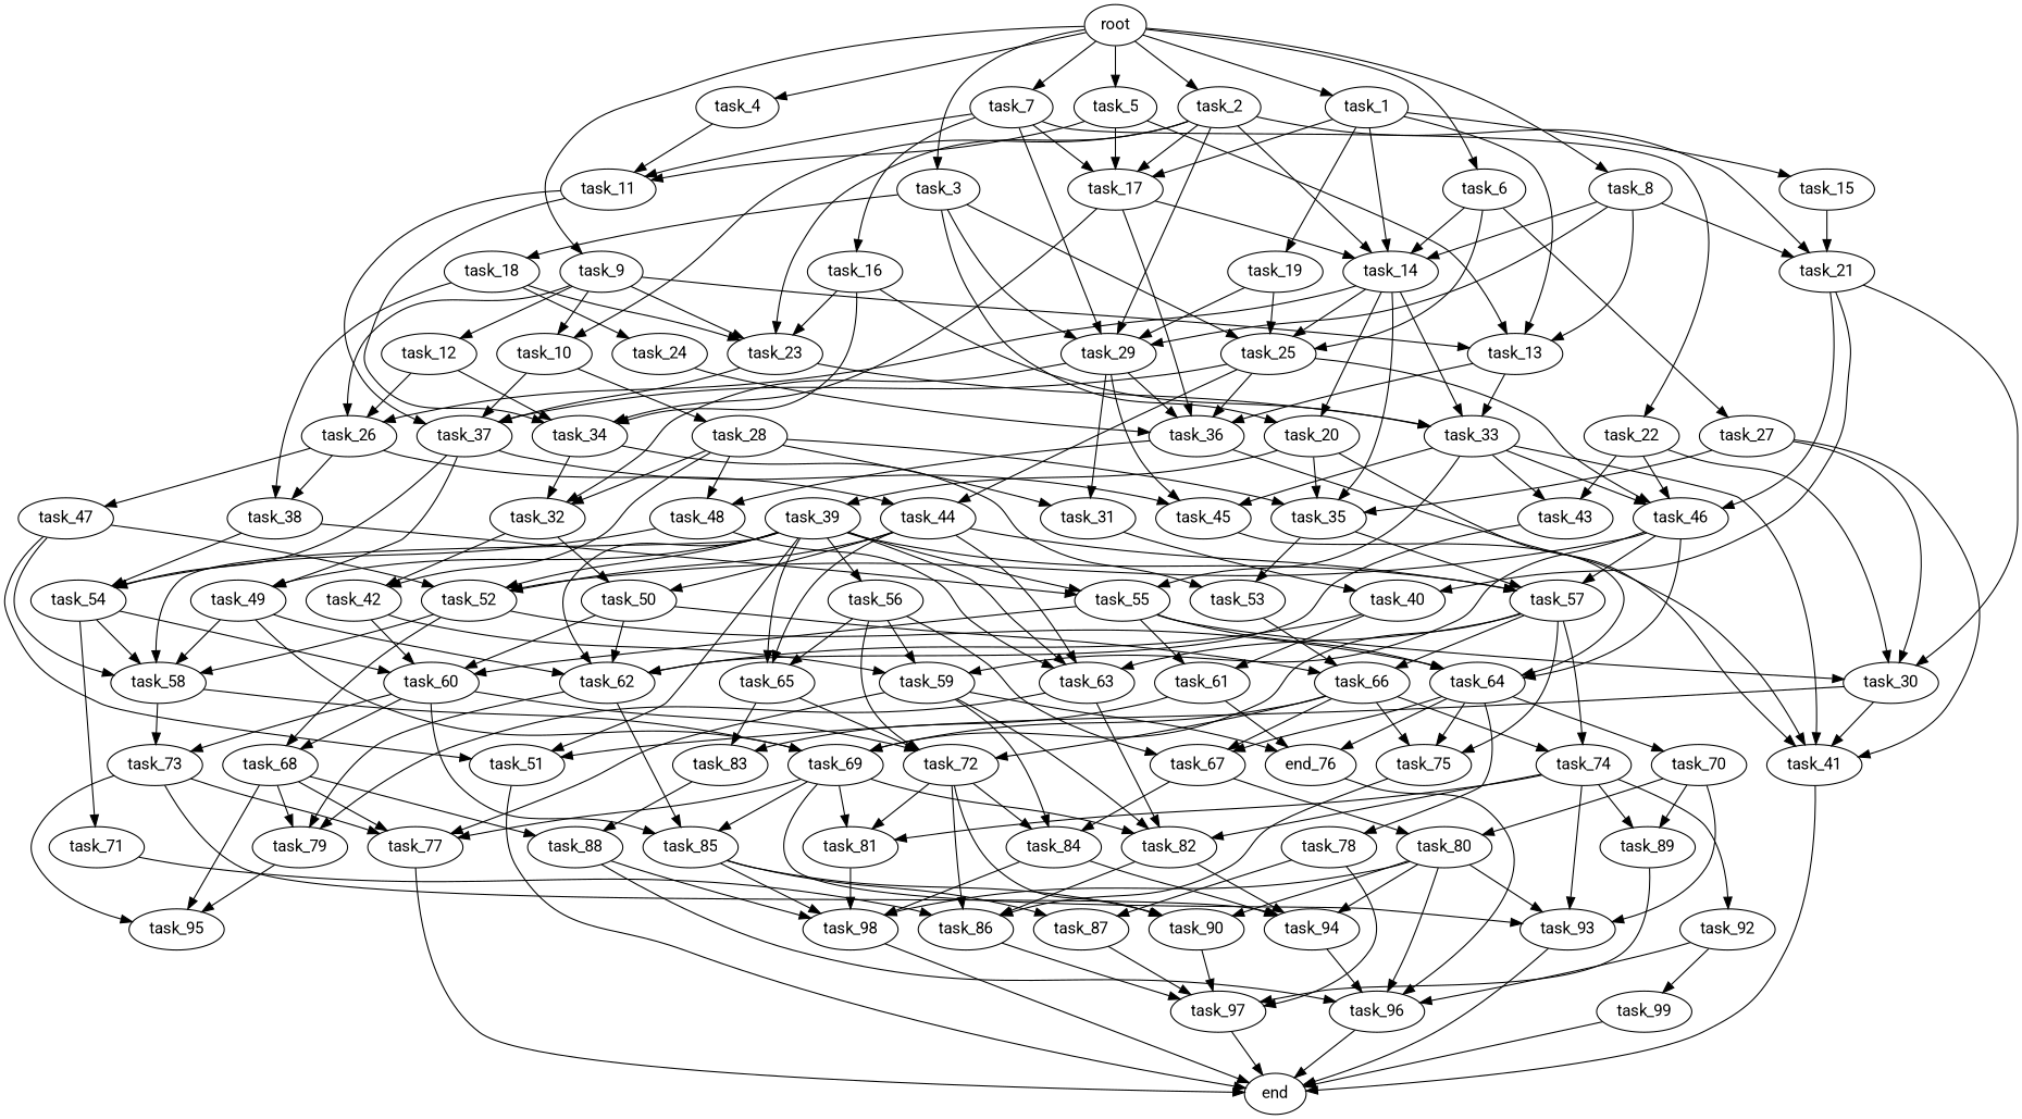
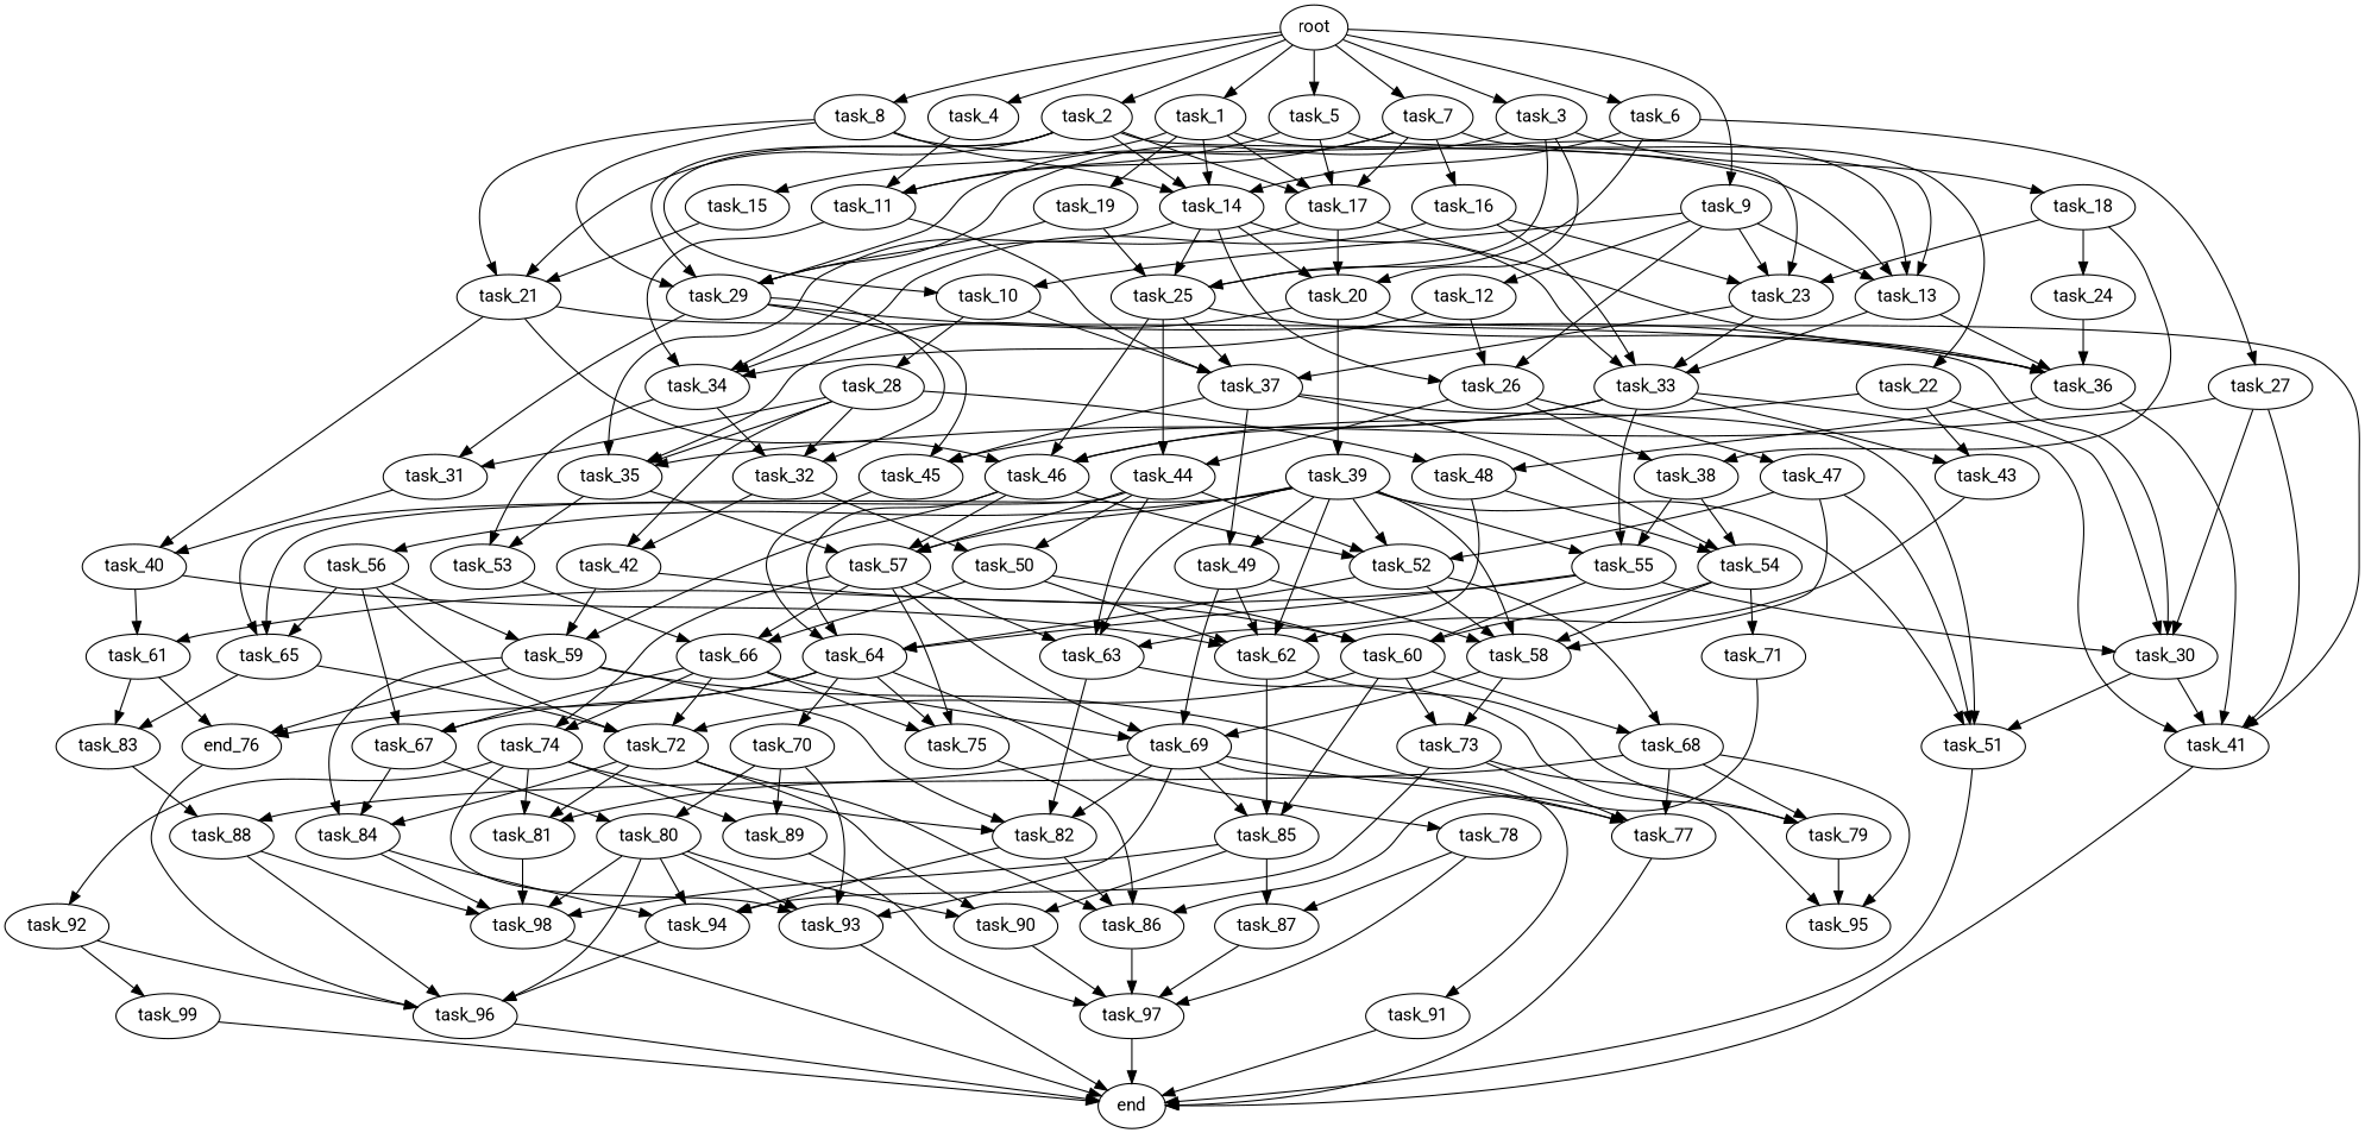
  digraph {
    fontname=Roboto
    node [fontname=Roboto]
    edge [fontname=Roboto]
    task_75
    task_86
    task_97
    task_92
    task_99
    task_96
    end
    task_19
    task_25
    task_29
    task_37
    task_46
    task_36
    task_44
    task_31
    task_45
    task_32
    task_68
    task_88
    task_79
    task_95
    task_77
    task_98
    task_71
    task_60
    task_73
    task_85
    task_72
    task_94
    task_87
    task_90
    task_81
    task_84
    task_50
    task_62
    task_66
    task_69
    task_67
    task_74
    task_40
    task_61
    task_10
    task_28
    task_49
    task_51
    task_54
    task_42
    task_48
    task_35
    task_58
    task_93
    task_82
+   task_91
    task_12
    task_26
    task_34
    task_38
    task_47
    task_53
    task_64
    n61 [label=end_76]
    task_83
    task_59
    root
    task_7
    task_2
    task_5
    task_8
    task_9
    task_1
    task_6
    task_4
    task_3
    task_22
    task_16
    task_11
    task_17
    task_23
    task_21
    task_14
    task_13
    task_15
    task_27
    task_20
    task_18
    task_56
    task_65
    task_80
    task_43
    task_30
    task_41
    task_52
    task_57
    task_63
    task_33
    task_55
    task_89
    task_39
    task_78
    task_70
    task_24
    task_75 -> task_86
    task_86 -> task_97
    task_97 -> end
    task_92 -> task_99
    task_92 -> task_96
    task_99 -> end
    task_96 -> end
    task_19 -> task_25
    task_19 -> task_29
    task_25 -> task_37
    task_25 -> task_46
    task_25 -> task_36
    task_25 -> task_44
    task_29 -> task_36
    task_29 -> task_31
    task_29 -> task_45
    task_29 -> task_32
    task_37 -> task_45
    task_37 -> task_49
+   task_37 -> task_51
    task_37 -> task_54
    task_46 -> task_64
    task_46 -> task_59
    task_46 -> task_52
    task_46 -> task_57
    task_36 -> task_48
    task_36 -> task_41
    task_44 -> task_50
    task_44 -> task_65
    task_44 -> task_52
    task_44 -> task_57
    task_44 -> task_63
    task_31 -> task_40
    task_45 -> task_64
    task_32 -> task_50
    task_32 -> task_42
    task_68 -> task_88
    task_68 -> task_79
    task_68 -> task_95
    task_68 -> task_77
    task_88 -> task_96
    task_88 -> task_98
    task_79 -> task_95
    task_77 -> end
    task_98 -> end
    task_71 -> task_86
    task_60 -> task_68
    task_60 -> task_73
    task_60 -> task_85
    task_60 -> task_72
    task_73 -> task_95
    task_73 -> task_77
    task_73 -> task_94
    task_85 -> task_98
    task_85 -> task_87
    task_85 -> task_90
    task_72 -> task_86
    task_72 -> task_90
    task_72 -> task_81
    task_72 -> task_84
    task_94 -> task_96
    task_87 -> task_97
    task_90 -> task_97
    task_81 -> task_98
    task_84 -> task_98
    task_84 -> task_94
    task_50 -> task_60
    task_50 -> task_62
    task_50 -> task_66
    task_62 -> task_79
    task_62 -> task_85
    task_66 -> task_75
    task_66 -> task_72
    task_66 -> task_69
    task_66 -> task_67
    task_66 -> task_74
    task_69 -> task_77
    task_69 -> task_85
    task_69 -> task_81
    task_69 -> task_93
    task_69 -> task_82
+   task_69 -> task_91
    task_67 -> task_84
    task_67 -> task_80
    task_74 -> task_92
    task_74 -> task_81
    task_74 -> task_93
    task_74 -> task_82
    task_74 -> task_89
    task_40 -> task_62
    task_40 -> task_61
    task_61 -> n61
    task_61 -> task_83
    task_10 -> task_37
    task_10 -> task_28
    task_28 -> task_31
    task_28 -> task_32
    task_28 -> task_42
    task_28 -> task_48
    task_28 -> task_35
    task_49 -> task_62
    task_49 -> task_69
    task_49 -> task_58
    task_51 -> end
    task_54 -> task_71
    task_54 -> task_60
    task_54 -> task_58
    task_42 -> task_60
    task_42 -> task_59
    task_48 -> task_54
    task_48 -> task_63
    task_35 -> task_53
    task_35 -> task_57
    task_58 -> task_73
    task_58 -> task_69
    task_93 -> end
    task_82 -> task_86
    task_82 -> task_94
+   task_91 -> end
    task_12 -> task_26
    task_12 -> task_34
    task_26 -> task_44
    task_26 -> task_38
    task_26 -> task_47
    task_34 -> task_32
    task_34 -> task_53
    task_38 -> task_54
    task_38 -> task_55
    task_47 -> task_51
    task_47 -> task_58
    task_47 -> task_52
    task_53 -> task_66
    task_64 -> task_75
    task_64 -> task_67
    task_64 -> n61
    task_64 -> task_78
    task_64 -> task_70
    n61 -> task_96
    task_83 -> task_88
    task_59 -> task_77
    task_59 -> task_84
    task_59 -> task_82
    task_59 -> n61
    root -> task_7
    root -> task_2
    root -> task_5
    root -> task_8
    root -> task_9
    root -> task_1
    root -> task_6
    root -> task_4
    root -> task_3
    task_7 -> task_29
    task_7 -> task_22
    task_7 -> task_16
    task_7 -> task_11
    task_7 -> task_17
    task_2 -> task_29
    task_2 -> task_10
    task_2 -> task_17
    task_2 -> task_23
    task_2 -> task_21
    task_2 -> task_14
    task_5 -> task_11
    task_5 -> task_17
    task_5 -> task_13
    task_8 -> task_29
    task_8 -> task_21
    task_8 -> task_14
    task_8 -> task_13
    task_9 -> task_10
    task_9 -> task_12
    task_9 -> task_26
    task_9 -> task_23
    task_9 -> task_13
    task_1 -> task_19
    task_1 -> task_17
    task_1 -> task_14
    task_1 -> task_13
    task_1 -> task_15
    task_6 -> task_25
    task_6 -> task_14
    task_6 -> task_27
    task_4 -> task_11
    task_3 -> task_25
    task_3 -> task_29
    task_3 -> task_20
    task_3 -> task_18
    task_22 -> task_46
    task_22 -> task_43
    task_22 -> task_30
    task_16 -> task_34
    task_16 -> task_23
    task_16 -> task_33
    task_11 -> task_37
    task_11 -> task_34
    task_17 -> task_36
    task_17 -> task_34
-   task_17 -> task_14
+   task_17 -> task_20
    task_23 -> task_37
    task_23 -> task_33
    task_21 -> task_46
    task_21 -> task_40
    task_21 -> task_30
    task_14 -> task_25
    task_14 -> task_35
    task_14 -> task_26
    task_14 -> task_20
    task_14 -> task_33
    task_13 -> task_36
    task_13 -> task_33
    task_15 -> task_21
    task_27 -> task_35
    task_27 -> task_30
    task_27 -> task_41
    task_20 -> task_35
    task_20 -> task_41
    task_20 -> task_39
    task_18 -> task_38
    task_18 -> task_23
    task_18 -> task_24
    task_56 -> task_72
    task_56 -> task_67
    task_56 -> task_59
    task_56 -> task_65
    task_65 -> task_72
    task_65 -> task_83
    task_80 -> task_96
    task_80 -> task_98
    task_80 -> task_94
    task_80 -> task_90
    task_80 -> task_93
    task_43 -> task_62
    task_30 -> task_51
    task_30 -> task_41
    task_41 -> end
    task_52 -> task_68
    task_52 -> task_58
    task_52 -> task_64
    task_57 -> task_75
    task_57 -> task_66
    task_57 -> task_69
    task_57 -> task_74
    task_57 -> task_63
    task_63 -> task_79
    task_63 -> task_82
    task_33 -> task_46
    task_33 -> task_45
    task_33 -> task_43
    task_33 -> task_41
    task_33 -> task_55
    task_55 -> task_60
    task_55 -> task_61
    task_55 -> task_64
    task_55 -> task_30
    task_89 -> task_97
    task_39 -> task_62
    task_39 -> task_49
    task_39 -> task_51
    task_39 -> task_58
    task_39 -> task_56
    task_39 -> task_65
    task_39 -> task_52
    task_39 -> task_57
    task_39 -> task_63
    task_39 -> task_55
    task_78 -> task_97
    task_78 -> task_87
    task_70 -> task_93
    task_70 -> task_80
    task_70 -> task_89
    task_24 -> task_36
  }
